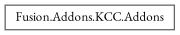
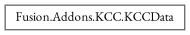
  digraph {
    rankdir=LR
    fontname="EB Garamond"
-   n1 [color=grey40 fillcolor=white fontname="EB Garamond" fontsize=10 height=0.2 label="Fusion.Addons.KCC.Addons" shape=box style=filled width=0.4]
+   n1 [color=grey40 fillcolor=white fontname="EB Garamond" fontsize=10 height=0.2 label="Fusion.Addons.KCC.KCCData" shape=box style=filled width=0.4]
  }
